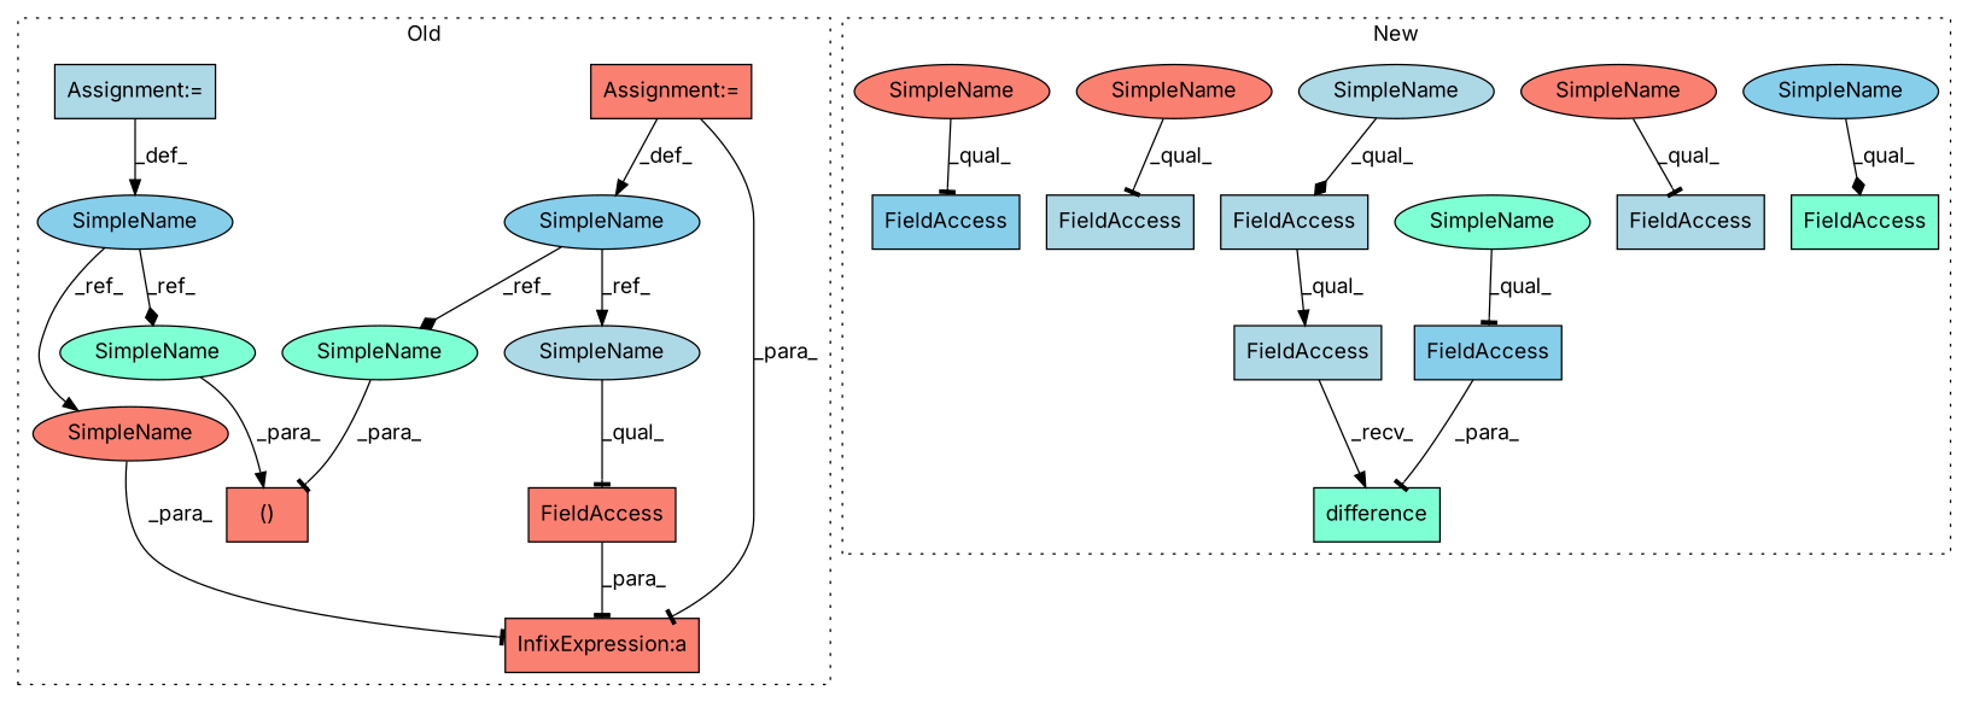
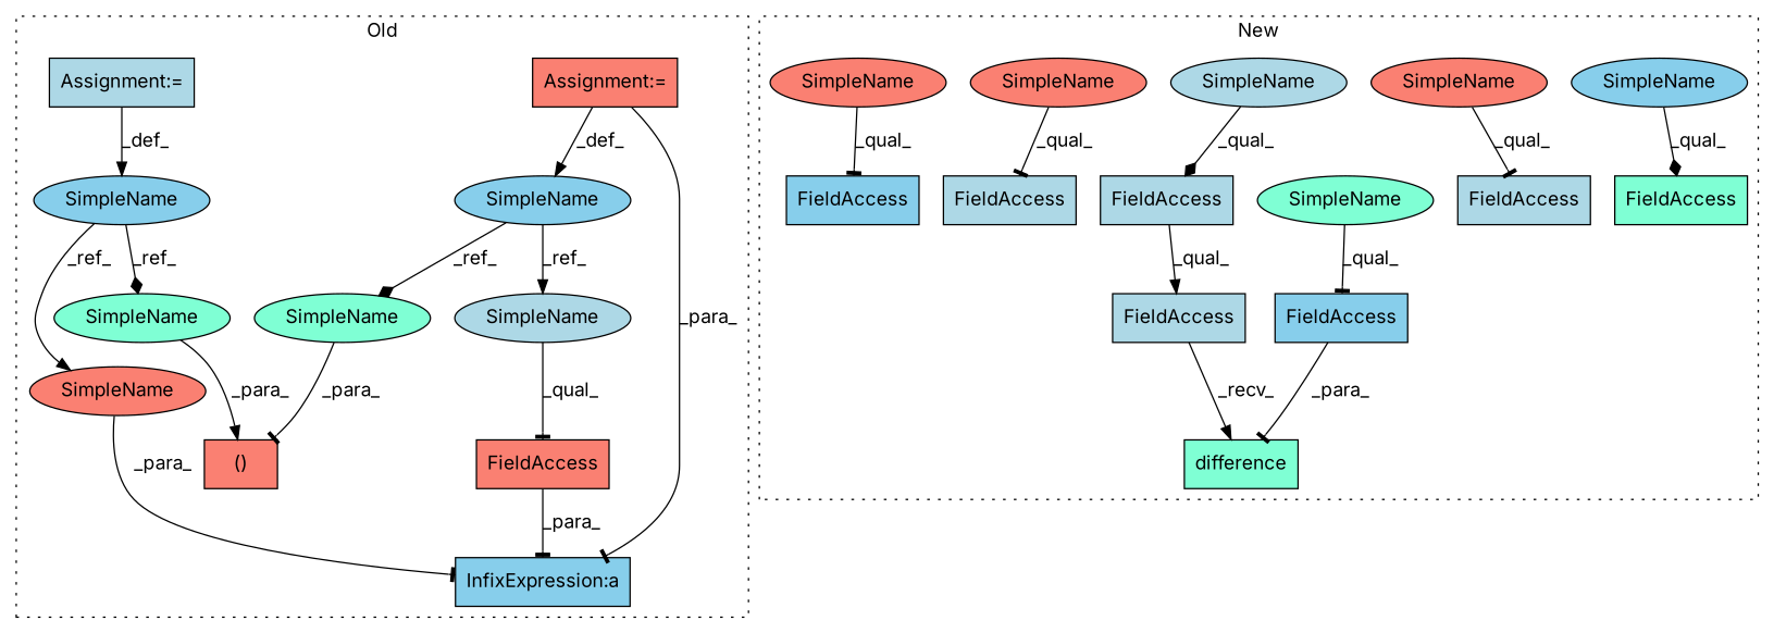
  digraph {
    fontname=Inter
    node [a=42 l=4 s=2495 shape=box style=filled fillcolor=salmon fontname=Inter]
    edge [arrowhead=tee fontname=Inter]
    n1 [a=106 l=25 label="()" s=2615]
    n2 [l=1 label=SimpleName s=2507 shape=ellipse fillcolor=skyblue]
    n3 [a=22 l=7 label=FieldAccess s=2754]
-   n4 [a=27 l=3 label="InfixExpression:a" s=2761]
+   n4 [a=27 l=3 label="InfixExpression:a" s=2761 fillcolor=skyblue]
    n5 [l=11 label=SimpleName s=2442 shape=ellipse fillcolor=skyblue]
    n6 [a=7 l=1 label="Assignment:=" s=2507]
    n7 [a=7 l=11 label="Assignment:=" s=2442 fillcolor=lightblue]
    n8 [l=1 label=SimpleName s=2615 shape=ellipse fillcolor=aquamarine]
    n9 [l=1 label=SimpleName s=2754 shape=ellipse fillcolor=lightblue]
    n10 [l=11 label=SimpleName s=2629 shape=ellipse fillcolor=aquamarine]
    n11 [l=11 label=SimpleName s=2764 shape=ellipse]
    n12 [a=32 l="11,1" label=difference s="2508,2535" fillcolor=aquamarine]
    n13 [a=22 l=12 label=FieldAccess fillcolor=lightblue]
    n14 [a=22 l=16 label=FieldAccess s=2519 fillcolor=skyblue]
    n15 [a=22 l=6 label=FieldAccess s=2729 fillcolor=aquamarine]
    n16 [a=22 l=6 label=FieldAccess fillcolor=lightblue]
    n17 [a=22 l=6 label=FieldAccess s=2420 fillcolor=lightblue]
    n18 [a=22 l=6 label=FieldAccess s=2485 fillcolor=lightblue]
    n19 [a=22 l=6 label=FieldAccess s=2699 fillcolor=skyblue]
    n20 [label=SimpleName s=2729 shape=ellipse fillcolor=skyblue]
    n21 [label=SimpleName s=2420 shape=ellipse]
    n22 [label=SimpleName s=2519 shape=ellipse fillcolor=aquamarine]
    n23 [label=SimpleName shape=ellipse fillcolor=lightblue]
    n24 [label=SimpleName s=2485 shape=ellipse]
    n25 [label=SimpleName s=2699 shape=ellipse]
    subgraph cluster_1 {
      label=Old
      style=dotted
      n1
      n2
      n3
      n4
      n5
      n6
      n7
      n8
      n9
      n10
      n11
    }
    subgraph cluster_2 {
      label=New
      style=dotted
      n12
      n13
      n14
      n15
      n16
      n17
      n18
      n19
      n20
      n21
      n22
      n23
      n24
      n25
    }
    n2 -> n8 [label=_ref_ arrowhead=diamond]
    n2 -> n9 [label=_ref_ arrowhead=normal]
    n3 -> n4 [label=_para_]
    n5 -> n10 [label=_ref_ arrowhead=diamond]
    n5 -> n11 [label=_ref_ arrowhead=normal]
    n6 -> n2 [label=_def_ arrowhead=normal]
    n6 -> n4 [label=_para_]
    n7 -> n5 [label=_def_ arrowhead=normal]
    n8 -> n1 [label=_para_]
    n9 -> n3 [label=_qual_]
    n10 -> n1 [label=_para_ arrowhead=normal]
    n11 -> n4 [label=_para_]
    n13 -> n12 [label=_recv_ arrowhead=normal]
    n14 -> n12 [label=_para_]
    n16 -> n13 [label=_qual_ arrowhead=normal]
    n20 -> n15 [label=_qual_ arrowhead=diamond]
    n21 -> n17 [label=_qual_]
    n22 -> n14 [label=_qual_]
    n23 -> n16 [label=_qual_ arrowhead=diamond]
    n24 -> n18 [label=_qual_]
    n25 -> n19 [label=_qual_]
  }
